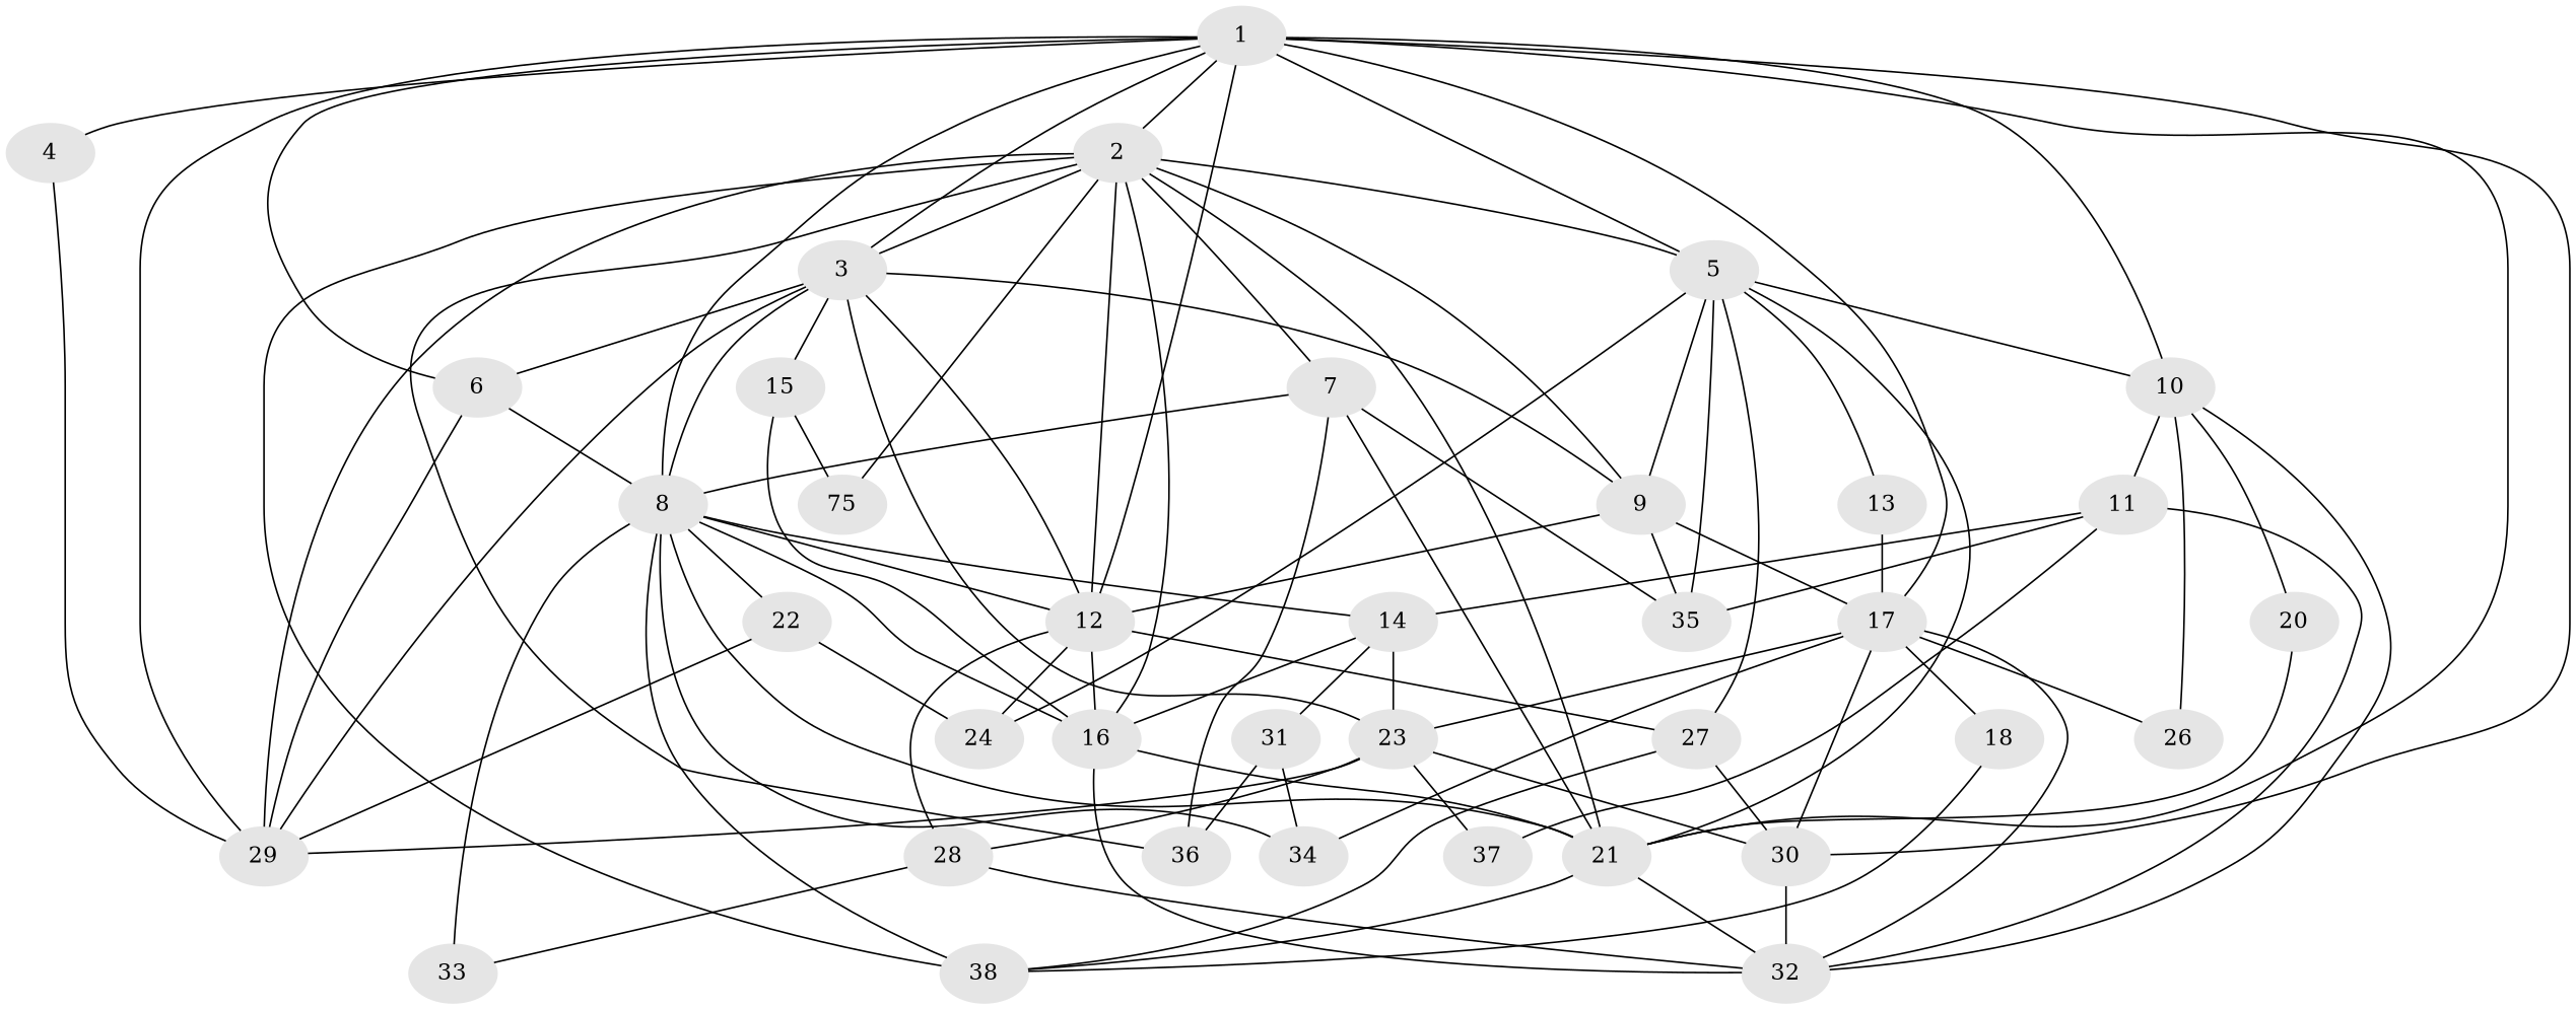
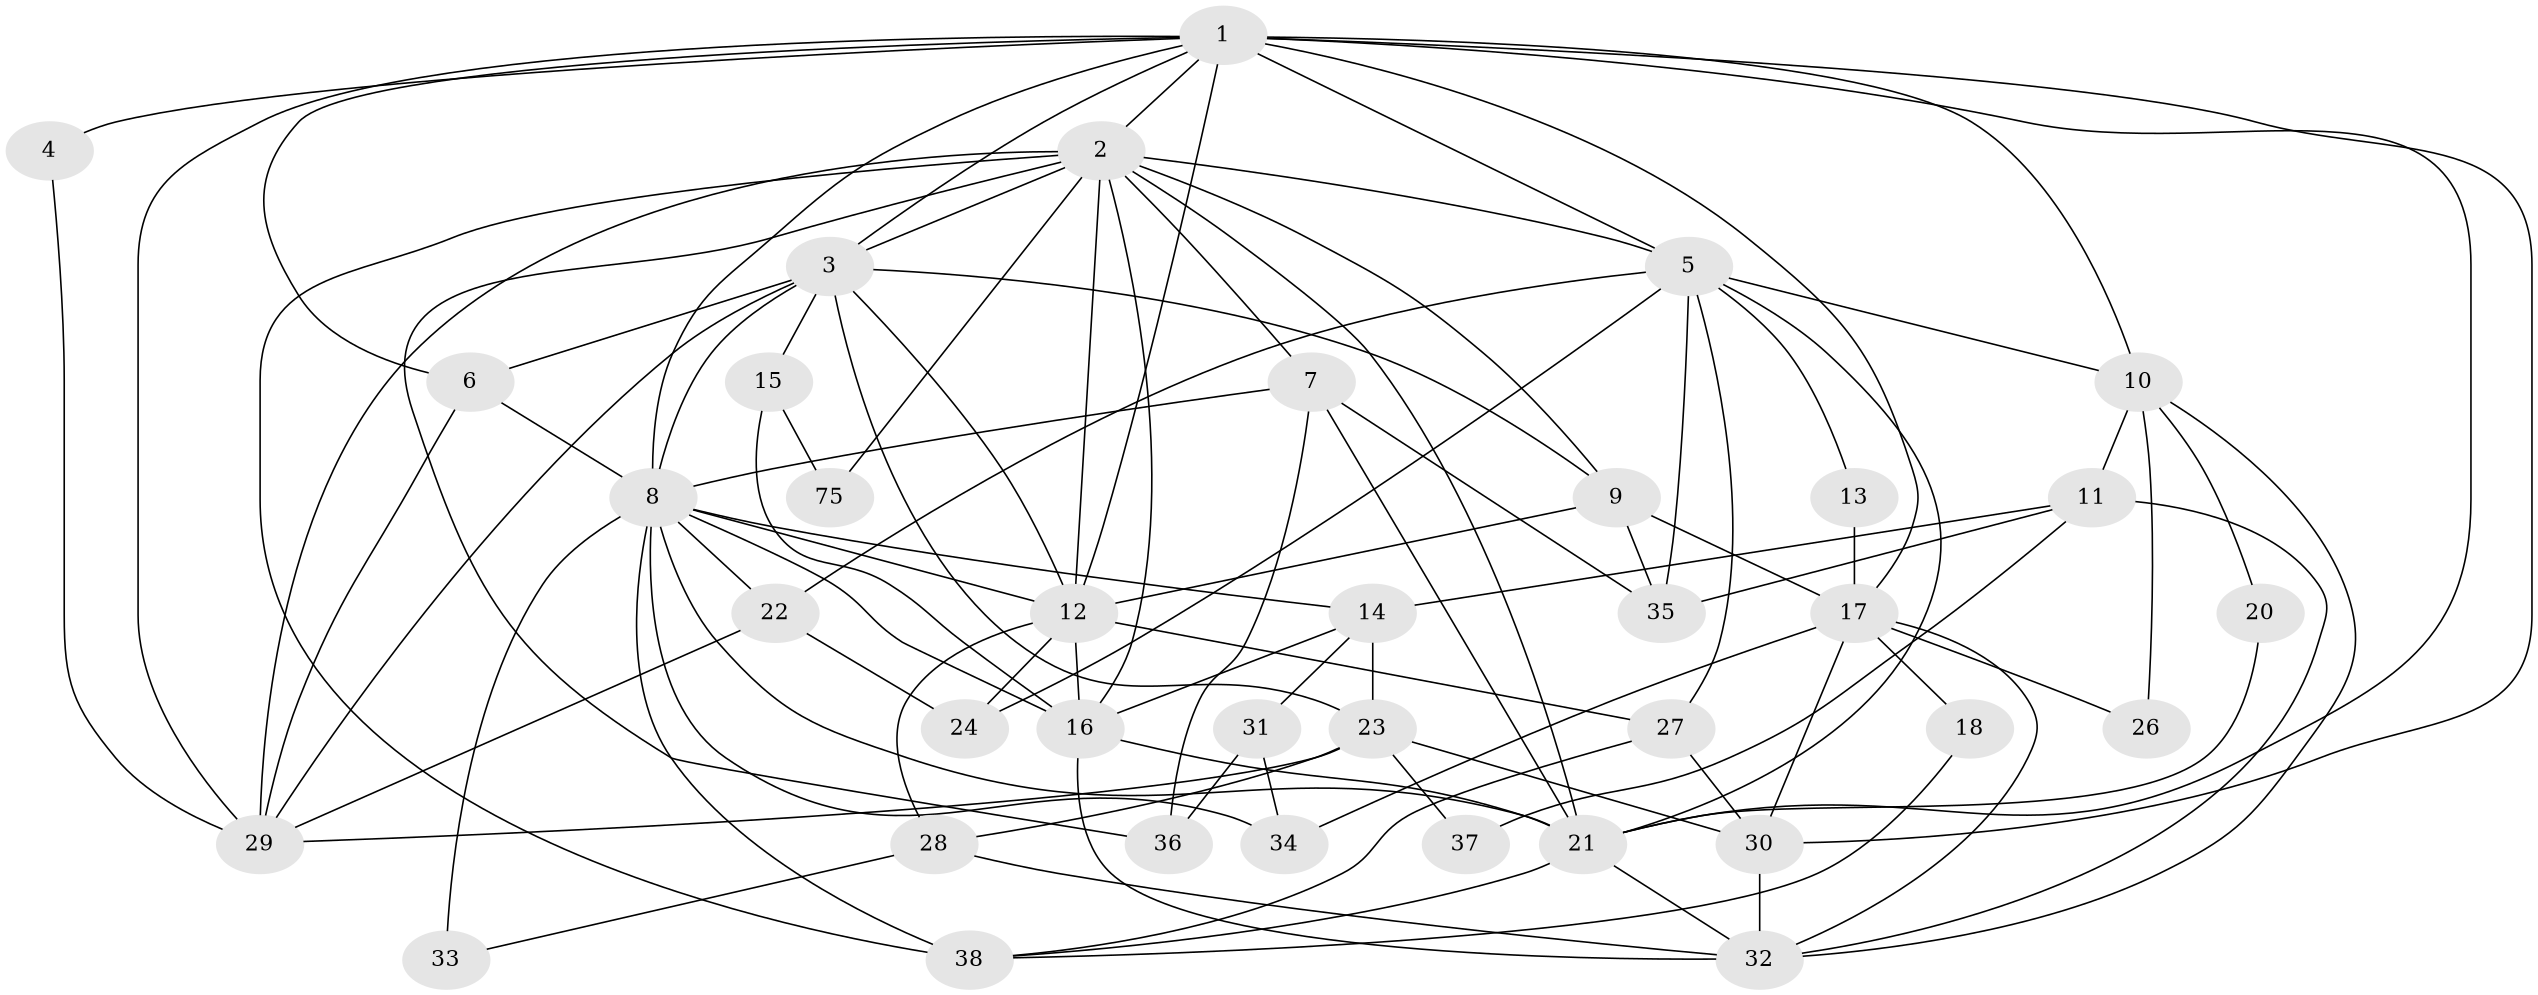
  graph {
    node [color=gray90 style=filled]
    edge [weight=1.0]
    1
    2
    3
    4
    5
    6
    8
    10
    12
    17
    21
    29
    30
    9
    7
    16
    n17 [label=75]
    36
    38
    15
    23
    13
    22
    24
    27
    35
    14
    33
    34
    32
    11
    20
    26
    28
    18
    37
    31
    1 -- 2
    1 -- 3
    1 -- 4
    1 -- 5
    1 -- 6
    1 -- 8
    1 -- 10
    1 -- 12
    1 -- 17
    1 -- 21
    1 -- 29
    1 -- 30
    2 -- 3 [weight=2.0]
    2 -- 5
    2 -- 12
    2 -- 21
    2 -- 29
    2 -- 9
    2 -- 7
    2 -- 16
    2 -- n17
    2 -- 36
    2 -- 38
    3 -- 6
    3 -- 8
    3 -- 12
    3 -- 29
    3 -- 9
    3 -- 15
    3 -- 23
    4 -- 29
    5 -- 10
    5 -- 21
    5 -- 13
-   5 -- 9
+   5 -- 22
    5 -- 24
    5 -- 27
    5 -- 35
    6 -- 8
    6 -- 29
    8 -- 12
    8 -- 21
    8 -- 16
    8 -- 38 [weight=2.0]
    8 -- 22
    8 -- 14
    8 -- 33
    8 -- 34
    10 -- 32
    10 -- 11
    10 -- 20
    10 -- 26
    12 -- 16 [weight=2.0]
    12 -- 24
    12 -- 27
    12 -- 28
    17 -- 30
-   17 -- 23 [weight=2.0]
    17 -- 34
    17 -- 32
    17 -- 26
    17 -- 18 [weight=2.0]
    21 -- 38
    21 -- 32
    30 -- 32
    9 -- 12 [weight=2.0]
    9 -- 17
    9 -- 35
    7 -- 8
    7 -- 21
    7 -- 36
    7 -- 35
    16 -- 21
    16 -- 32
    15 -- 16
    15 -- n17
    23 -- 29
    23 -- 30
    23 -- 28
    23 -- 37
    13 -- 17 [weight=2.0]
    22 -- 29
    22 -- 24
    27 -- 30
    27 -- 38
    14 -- 16
    14 -- 23
    14 -- 31
    11 -- 35
    11 -- 14
    11 -- 32
    11 -- 37
    20 -- 21
    28 -- 33
    28 -- 32
    18 -- 38
    31 -- 36
    31 -- 34
  }
